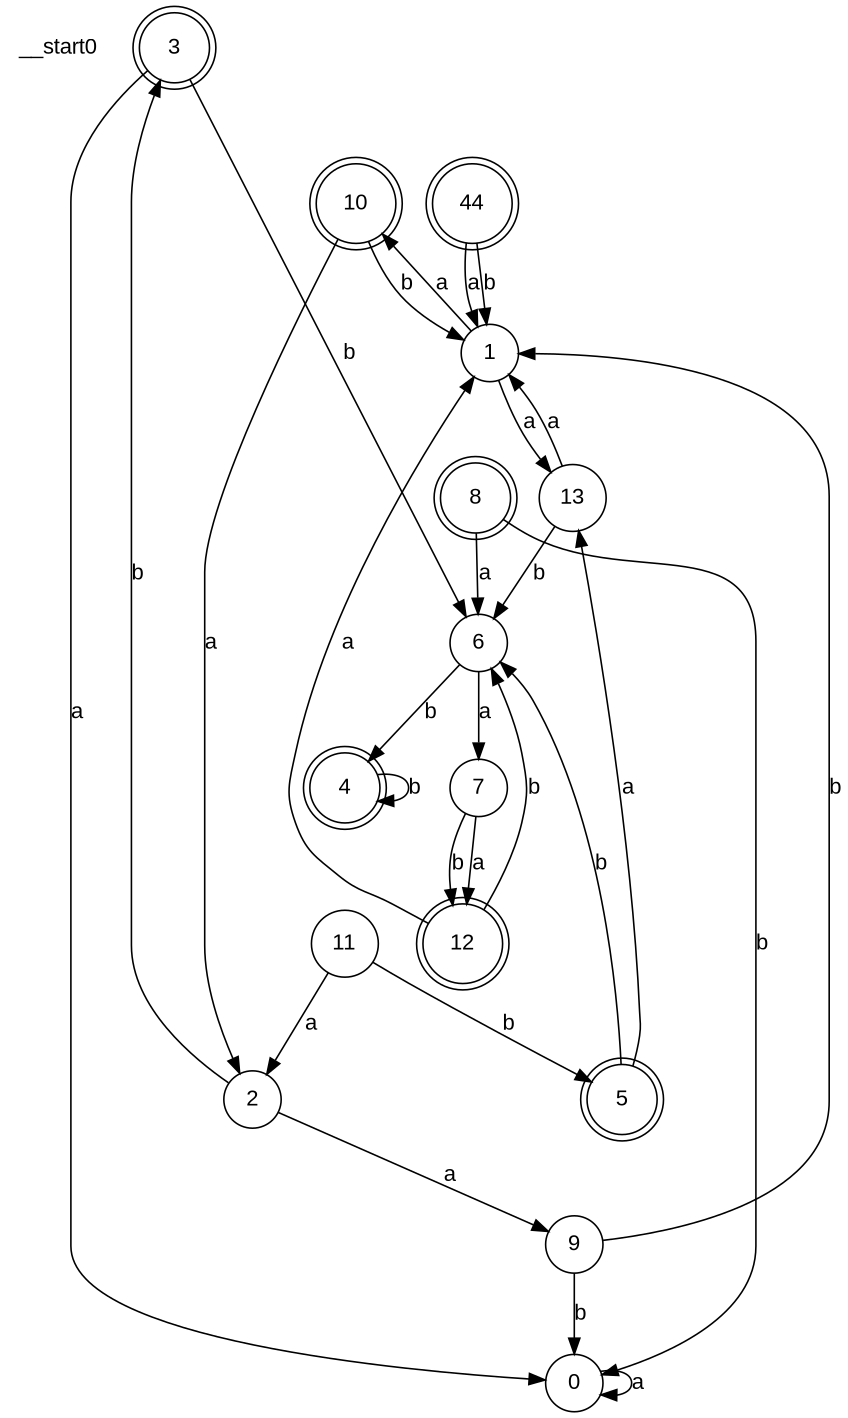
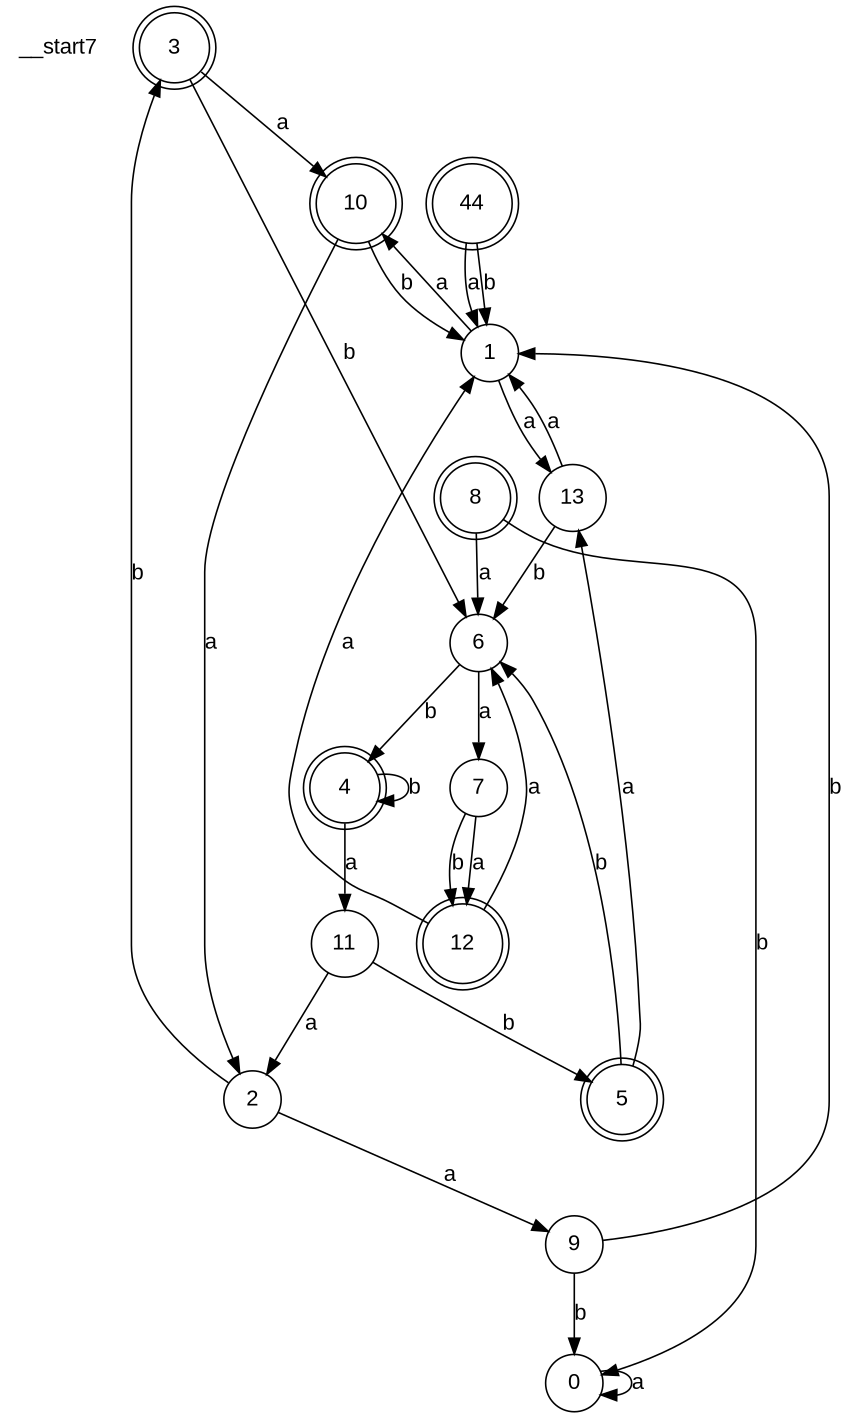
  digraph {
    fontname="Liberation Sans"
    rankdir=TB
    node [fontname="Liberation Sans" shape=circle color=black fillcolor=white style=filled]
    edge [fontname="Liberation Sans"]
-   __start0 [shape=none color="" fillcolor="" style=""]
+   __start0 [shape=none label=__start7 color="" fillcolor="" style=""]
    n2 [label=0]
    n3 [label=7]
    n4 [label=12 shape=doublecircle style="rounded,filled"]
    n5 [label=1]
    n6 [label=10 shape=doublecircle style="rounded,filled"]
    n7 [label=13]
    n8 [label=2]
    n9 [label=6]
    n10 [label=3 shape=doublecircle style="rounded,filled"]
    n11 [label=9]
    n12 [label=4 shape=doublecircle style="rounded,filled"]
    n13 [label=11]
    n14 [label=5 shape=doublecircle style="rounded,filled"]
    n15 [label=8 shape=doublecircle style="rounded,filled"]
    n16 [label=44 shape=doublecircle style="rounded,filled"]
    n2 -> n2 [label=a]
    n3 -> n4 [label=a]
    n3 -> n4 [label=b]
    n4 -> n5 [label=a]
-   n4 -> n9 [label=b]
+   n4 -> n9 [label=a]
    n5 -> n6 [label=a]
    n5 -> n7 [label=a]
    n6 -> n5 [label=b]
    n6 -> n8 [label=a]
    n7 -> n5 [label=a]
    n7 -> n9 [label=b]
    n8 -> n10 [label=b]
    n8 -> n11 [label=a]
    n9 -> n3 [label=a]
    n9 -> n12 [label=b]
-   n10 -> n2 [label=a]
+   n10 -> n6 [label=a]
    n10 -> n9 [label=b]
    n11 -> n2 [label=b]
    n11 -> n5 [label=b]
    n12 -> n12 [label=b]
+   n12 -> n13 [label=a]
    n13 -> n8 [label=a]
    n13 -> n14 [label=b]
    n14 -> n7 [label=a]
    n14 -> n9 [label=b]
    n15 -> n2 [label=b]
    n15 -> n9 [label=a]
    n16 -> n5 [label=a]
    n16 -> n5 [label=b]
  }
